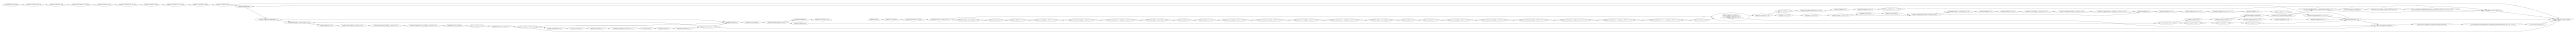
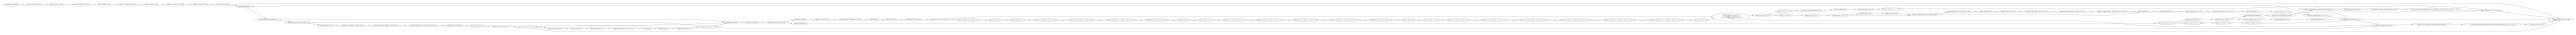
  digraph {
    fontname="IBM Plex Sans"
    rankdir=LR
    node [fontname="IBM Plex Sans"]
    edge [fontname="IBM Plex Sans"]
    n1 [label="(<operator>.assignment,v14 = v3)"]
    n2 [label="(<operator>.addition,a1 + 240)"]
    n3 [label="(<operator>.assignment,v4 = a1 + 240)"]
    n4 [label="(<operator>.addition,a1 + 44)"]
    n5 [label="(<operator>.assignment,v5 = a1 + 44)"]
    n6 [label="(<operator>.addition,a1 + 108)"]
    n7 [label="(<operator>.assignment,v6 = a1 + 108)"]
    n8 [label="(<operator>.assignment,v7 = 388)"]
    n9 [label="(<operator>.assignment,v8 = 0)"]
    n10 [label="(LODWORD,LODWORD(v9))"]
    n11 [label="(METHOD_RETURN,__int64 __fastcall)"]
    n12 [label="(<operator>.assignment,LODWORD(v9) = 1)"]
    n13 [label="(UNKNOWN,unsigned __int8 *,unsigned __int8 *)"]
    n14 [label="(UNKNOWN,_BYTE,_BYTE)"]
    n15 [label="(<operator>.addition,v4 + v10)"]
    n16 [label="(<operator>.cast,(_BYTE)v11)"]
    n17 [label="(<operator>.assignment,v11 = *(unsigned __int8 *)(v4 + v10))"]
    n18 [label="(UNKNOWN,_BYTE *,_RETURN *)"]
    n19 [label="(<operator>.addition,v4 + v10)"]
    n20 [label="(<operator>.indirection,*(unsigned __int8 *)(v4 + v10))"]
    n21 [label="(<operator>.cast,(unsigned __int8 *)(v4 + v10))"]
    n22 [label="(<operator>.indirection,*(_BYTE *)(v4 + v10))"]
    n23 [label="(<operator>.preIncrement,++v10)"]
    n24 [label="(LODWORD,LODWORD(v9))"]
    n25 [label="(<operator>.cast,(_BYTE *)(v4 + v10))"]
    n26 [label="(<operator>.subtraction,v9 - 1)"]
    n27 [label="(<operator>.assignment,LODWORD(v9) = v9 - 1)"]
    n28 [label="(UNKNOWN,int,int)"]
    n29 [label="(<operator>.cast,(int)v9)"]
    n30 [label="(<operator>.lessThan,(int)v9 + v7 < 2)"]
    n31 [label="(UNKNOWN,unsigned int,unsigned int)"]
    n32 [label="(<operator>.cast,(unsigned int)\"bad packet, malformed option field\")"]
    n33 [label="(<operator>.addition,(int)v9 + v7)"]
    n34 [label="(<operator>.equals,(_BYTE)v11 == 0xFF)"]
    n35 [label="(<operator>.and,v8 & 0x101)"]
    n36 [label="(LODWORD,LODWORD(v9))"]
    n37 [label="(<operator>.equals,(v8 & 0x101) == 1)"]
    n38 [label="(<operator>.subtraction,v7 - v10)"]
    n39 [label="(<operators>.assignmentOr,v8 |= 0x101u)"]
    n40 [label="(<operator>.and,v8 & 0x202)"]
    n41 [label="(<operator>.assignment,v7 = 128)"]
    n42 [label="(<operator>.equals,(v8 & 0x202) == 2)"]
    n43 [label="(<operator>.assignment,v4 = v6)"]
    n44 [label="(<operator>.greaterThan,v7 > 0)"]
    n45 [label="(<operators>.assignmentOr,v8 |= 0x202u)"]
    n46 [label="(UNKNOWN,unsigned int,unsigned int)"]
    n47 [label="(<operator>.assignment,v7 = 64)"]
    n48 [label="(<operator>.cast,(unsigned int)dhcp_verbose)"]
    n49 [label="(<operator>.assignment,v4 = v5)"]
    n50 [label="(<operator>.greaterEqualsThan,(unsigned int)dhcp_verbose >= 3)"]
    n51 [label="(UNKNOWN,unsigned int,unsigned int)"]
    n52 [label="(RETURN,return v12;,return v12;)"]
    n53 [label="(<operator>.cast,(unsigned int)\"option 0x%02x not found\")"]
    n54 [label="(bb_error_msg,bb_error_msg((unsigned int)\"option 0x%02x not found\", a2, a3, v9, v5, v6, v14))"]
+   n55 [label="(<operator>.assignment,LODWORD(v9) = v7 - v10)"]
    n56 [label="(UNKNOWN,int,int)"]
    n57 [label="(<operator>.cast,(int)v10)"]
    n58 [label="(<operator>.logicalOr,v7 - (int)v10 < 2\n        || (v9 = *(unsigned __int8 *)(v4 + v10 + 1),\n            a3 = -*(unsigned __int8 *)(v4 + v10 + 1),\n            v7 = v7 - 2 - *(unsigned __int8 *)(v4 + v10 + 1) - v10,\n            v7 < 0))"]
    n59 [label="(<operator>.notEquals,v11 != a2)"]
    n60 [label="(UNKNOWN,_BYTE,_BYTE)"]
    n61 [label="(<operator>.addition,v4 + v10)"]
    n62 [label="(<operator>.lessThan,v7 - (int)v10 < 2)"]
    n63 [label="(UNKNOWN,unsigned __int8 *,unsigned __int8 *)"]
    n64 [label="(<operator>.addition,v10 + 1)"]
    n65 [label="(<operator>.subtraction,v7 - (int)v10)"]
    n66 [label="(<operator>.assignment,v9 = *(unsigned __int8 *)(v4 + v10 + 1))"]
    n67 [label="(UNKNOWN,unsigned __int8 *,unsigned __int8 *)"]
    n68 [label="(<operator>.addition,v10 + 1)"]
    n69 [label="(<operator>.indirection,*(unsigned __int8 *)(v4 + v10 + 1))"]
    n70 [label="(<operator>.cast,(unsigned __int8 *)(v4 + v10 + 1))"]
    n71 [label="(<operator>.addition,v4 + v10 + 1)"]
    n72 [label="(<operator>.assignment,a3 = -*(unsigned __int8 *)(v4 + v10 + 1))"]
    n73 [label="(UNKNOWN,unsigned __int8 *,unsigned __int8 *)"]
    n74 [label="(<operator>.addition,v10 + 1)"]
    n75 [label="(<operator>.minus,-*(unsigned __int8 *)(v4 + v10 + 1))"]
    n76 [label="(<operator>.indirection,*(unsigned __int8 *)(v4 + v10 + 1))"]
    n77 [label="(<operator>.cast,(unsigned __int8 *)(v4 + v10 + 1))"]
    n78 [label="(<operator>.addition,v4 + v10 + 1)"]
    n79 [label="(<operator>.assignment,v7 = v7 - 2 - *(unsigned __int8 *)(v4 + v10 + 1) - v10)"]
    n80 [label="(<operator>.lessThan,v7 < 0)"]
    n81 [label="(<operator>.subtraction,v7 - 2 - *(unsigned __int8 *)(v4 + v10 + 1) - v10)"]
    n82 [label="(<operator>.subtraction,2 - *(unsigned __int8 *)(v4 + v10 + 1) - v10)"]
    n83 [label="(<operator>.subtraction,*(unsigned __int8 *)(v4 + v10 + 1) - v10)"]
    n84 [label="(<operator>.indirection,*(unsigned __int8 *)(v4 + v10 + 1))"]
    n85 [label="(<operator>.cast,(unsigned __int8 *)(v4 + v10 + 1))"]
    n86 [label="(<operator>.addition,v4 + v10 + 1)"]
    n87 [label="(bb_error_msg,bb_error_msg((unsigned int)\"bad packet, malformed option field\", a2, a3, v9, v5, v6, v14))"]
    n88 [label="(RETURN,return v12;,return v12;)"]
    n89 [label="(<operator>.cast,(_BYTE)v11)"]
    n90 [label="(log_option,log_option(\"option found\", v4 + v10))"]
    n91 [label="(<operator>.logicalAnd,(_BYTE)v11 == 52 && (_BYTE)v9)"]
    n92 [label="(UNKNOWN,unsigned __int8 *,unsigned __int8 *)"]
    n93 [label="(<operator>.addition,v9 + 2)"]
    n94 [label="(<operator>.addition,v10 + 2)"]
    n95 [label="(<operator>.addition,v4 + v9 + 2)"]
    n96 [label="(<operator>.equals,(_BYTE)v11 == 52)"]
    n97 [label="(UNKNOWN,_BYTE,_BYTE)"]
    n98 [label="(<operator>.cast,(_BYTE)v9)"]
    n99 [label="(<operators>.assignmentOr,v8 |= *(unsigned __int8 *)(v4 + v10 + 2))"]
    n100 [label="(<operator>.indirection,*(unsigned __int8 *)(v4 + v10 + 2))"]
    n101 [label="(<operator>.cast,(unsigned __int8 *)(v4 + v10 + 2))"]
    n102 [label="(<operator>.addition,v4 + v10 + 2)"]
    n103 [label="(<operator>.assignment,a3 = v10 + v4 + v9 + 2)"]
    n104 [label="(<operator>.addition,v9 + 2)"]
    n105 [label="(<operator>.addition,v10 + v9 + 2)"]
    n106 [label="(<operator>.addition,v10 + v4 + v9 + 2)"]
    n107 [label="(<operator>.assignmentPlus,v4 += v10 + v9 + 2)"]
    n108 [label="(<operator>.addition,v10 + 2)"]
    n109 [label="(<operator>.addition,v4 + v10 + 2)"]
    n110 [label="(<operator>.assignment,v12 = v4 + v10 + 2)"]
    n111 [label="(RETURN,udhcp_get_option)"]
    n1 -> n2
    n2 -> n3
    n3 -> n4
    n4 -> n5
    n5 -> n6
    n6 -> n7
    n7 -> n8
    n8 -> n9
    n9 -> n10
    n9 -> n11
    n10 -> n12
    n12 -> n13
    n12 -> n14
    n13 -> n15
    n14 -> n16
    n15 -> n21
    n16 -> n34
    n17 -> n18
    n18 -> n19
    n19 -> n25
    n20 -> n17
    n21 -> n20
    n22 -> n11
    n22 -> n14
    n22 -> n23
    n23 -> n24
    n24 -> n26
    n25 -> n22
    n26 -> n27
    n27 -> n28
    n28 -> n29
    n29 -> n33
    n30 -> n13
    n30 -> n14
    n30 -> n31
    n31 -> n32
    n32 -> n87
    n33 -> n30
    n34 -> n35
    n34 -> n36
    n35 -> n37
    n36 -> n38
    n37 -> n39
    n37 -> n40
+   n38 -> n55
    n39 -> n41
    n40 -> n42
    n41 -> n43
    n42 -> n45
    n42 -> n46
    n43 -> n44
    n44 -> n10
    n44 -> n11
    n44 -> n31
    n45 -> n47
    n46 -> n48
    n47 -> n49
    n48 -> n50
    n49 -> n44
    n50 -> n51
    n50 -> n52
    n51 -> n53
    n52 -> n11
    n53 -> n54
    n54 -> n52
+   n55 -> n56
    n56 -> n57
    n57 -> n65
    n58 -> n31
    n58 -> n59
    n59 -> n60
    n59 -> n61
    n60 -> n89
    n61 -> n90
    n62 -> n58
    n62 -> n63
    n63 -> n64
    n64 -> n71
    n65 -> n62
    n66 -> n67
    n67 -> n68
    n68 -> n78
    n69 -> n66
    n70 -> n69
    n71 -> n70
    n72 -> n73
    n73 -> n74
    n74 -> n86
    n75 -> n72
    n76 -> n75
    n77 -> n76
    n78 -> n77
    n79 -> n80
    n80 -> n58
    n81 -> n79
    n82 -> n81
    n83 -> n82
    n84 -> n83
    n85 -> n84
    n86 -> n85
    n87 -> n88
    n88 -> n11
    n89 -> n96
    n90 -> n108
    n91 -> n92
    n91 -> n93
    n92 -> n94
    n93 -> n95
    n94 -> n102
    n95 -> n106
    n96 -> n91
    n96 -> n97
    n97 -> n98
    n98 -> n91
    n99 -> n93
    n100 -> n99
    n101 -> n100
    n102 -> n101
    n103 -> n104
    n104 -> n105
    n105 -> n107
    n106 -> n103
    n107 -> n44
    n108 -> n109
    n109 -> n110
    n110 -> n52
    n111 -> n1
  }
